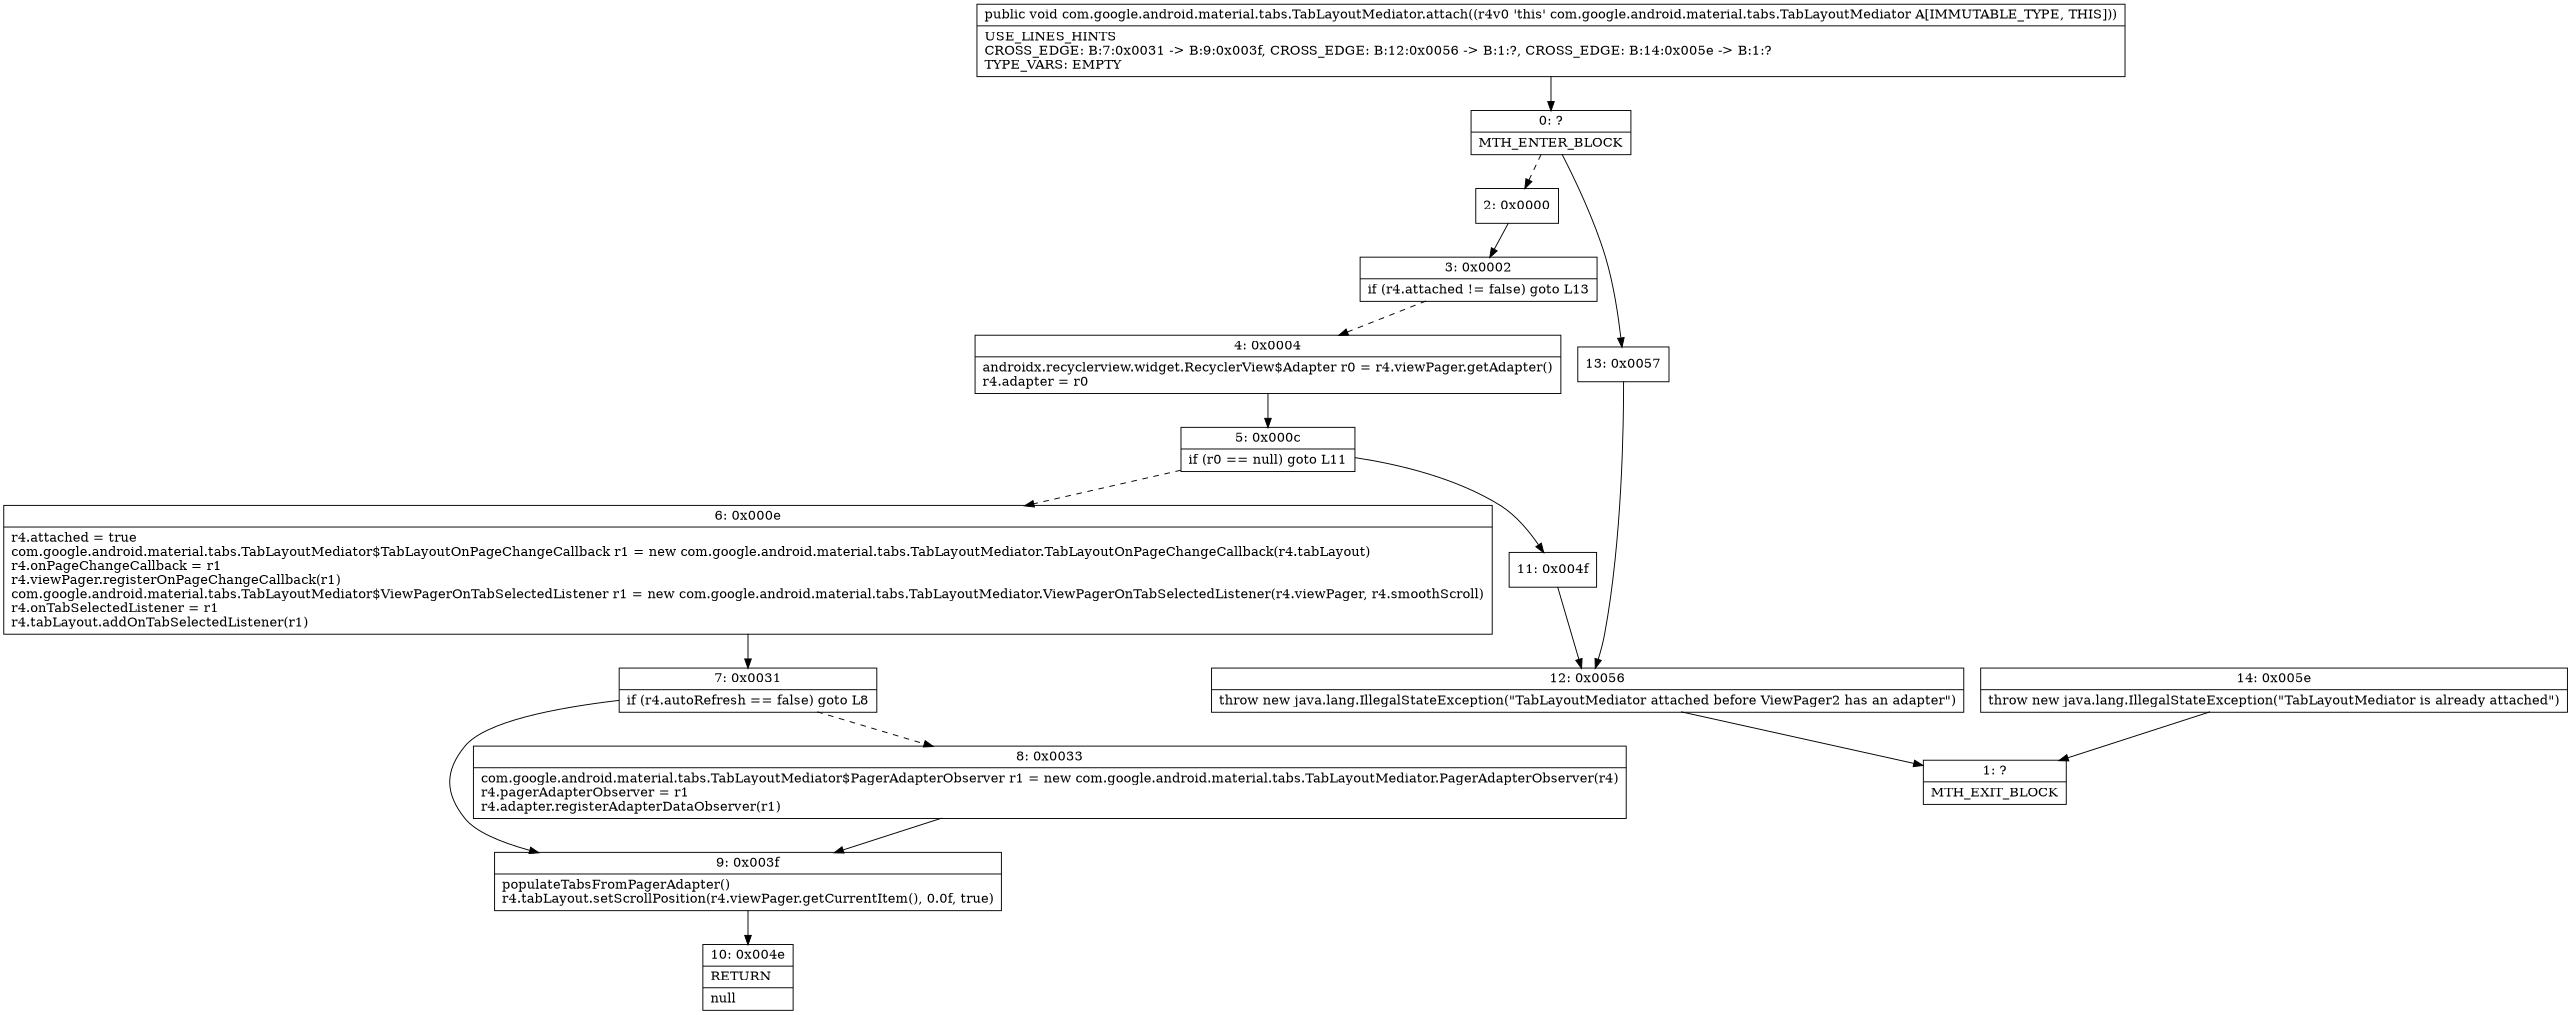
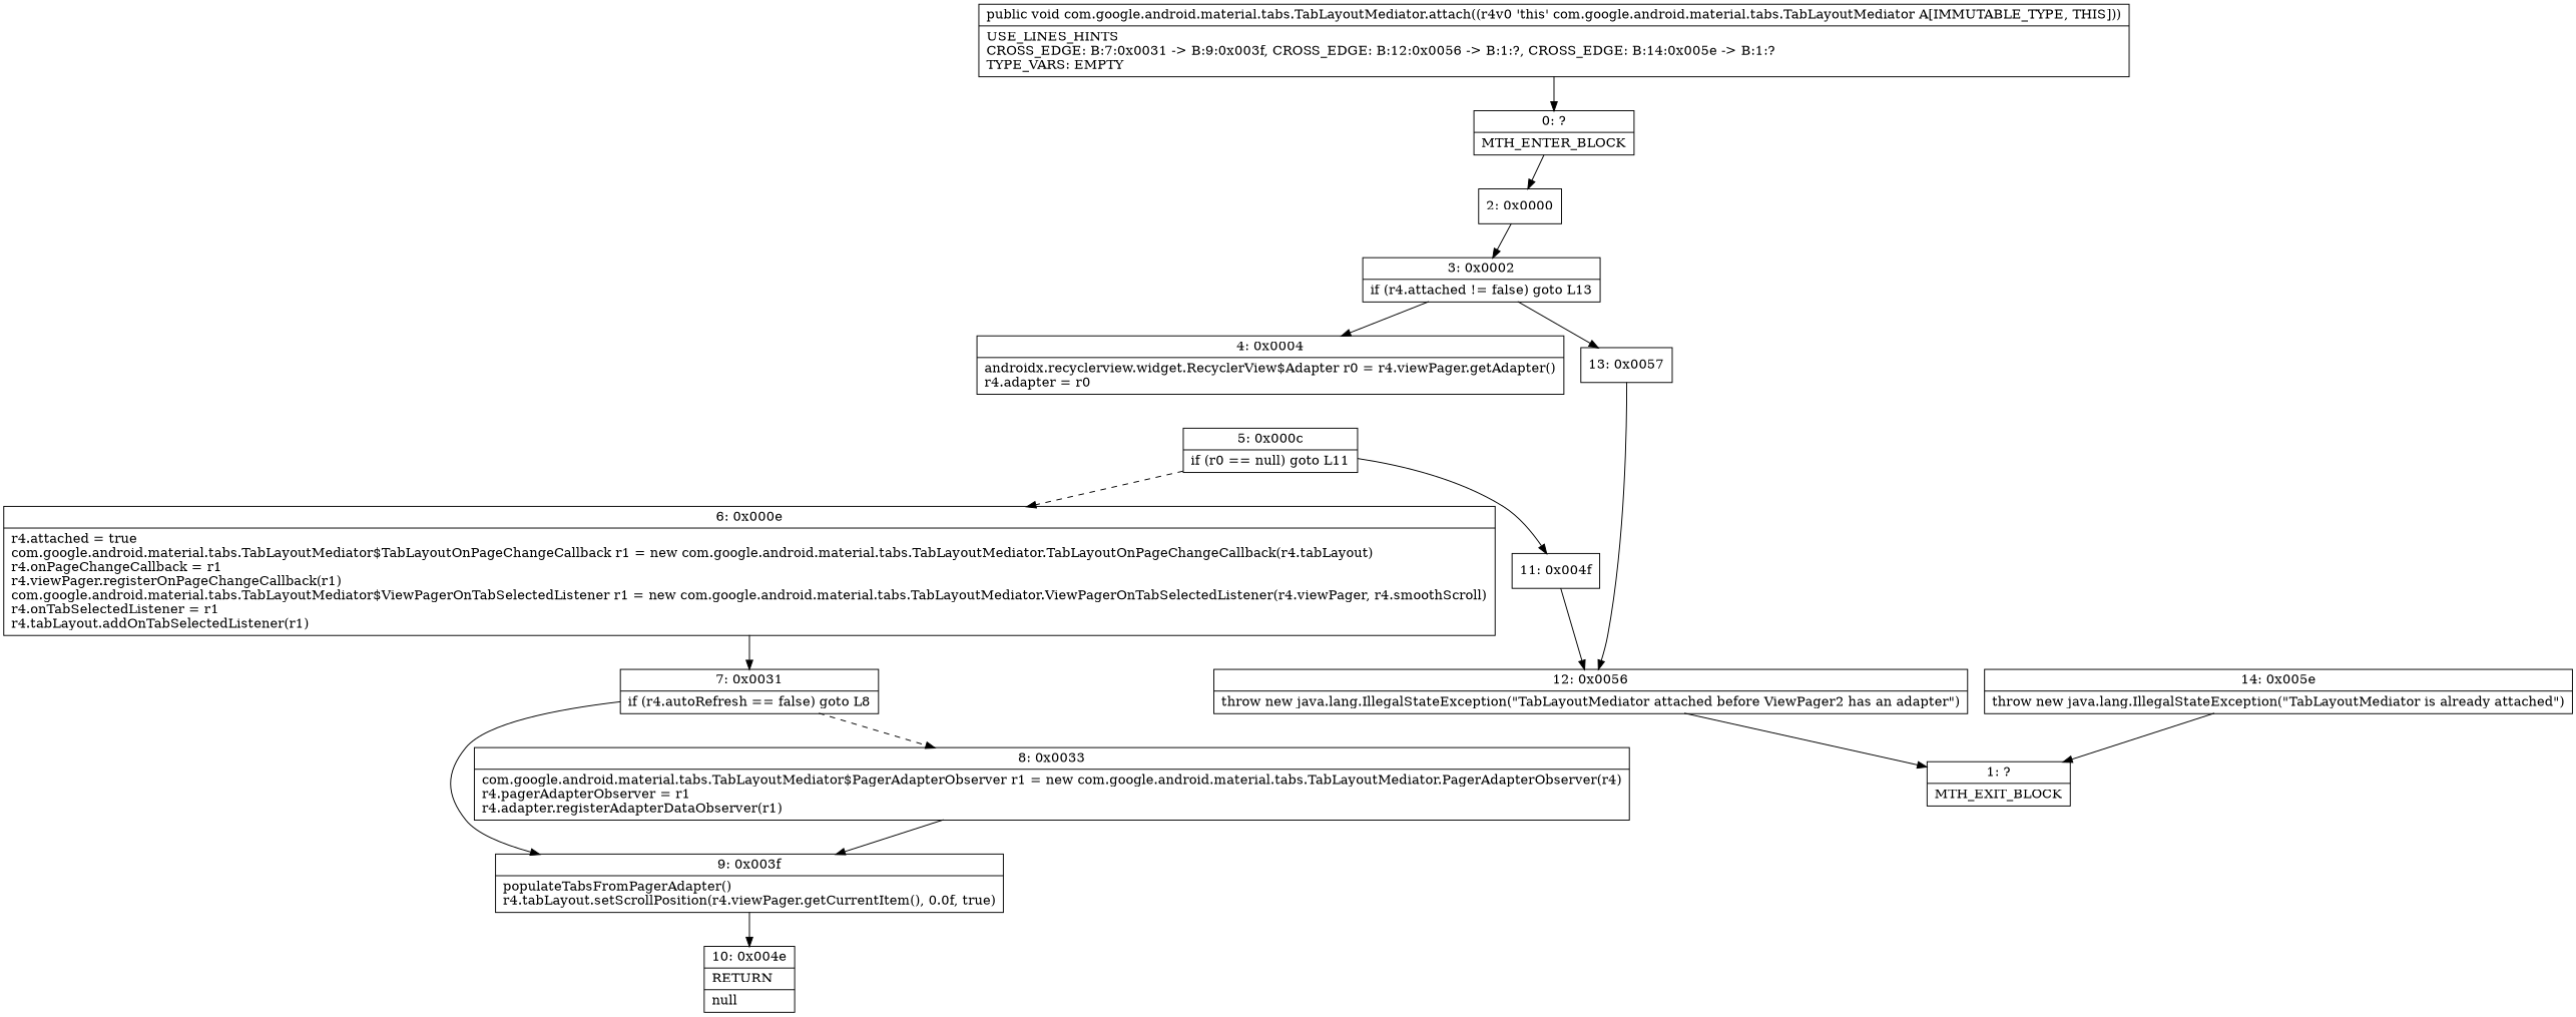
  digraph {
    node [shape=record]
    n1 [label="{0\:\ ?|MTH_ENTER_BLOCK\l}"]
    n2 [label="{2\:\ 0x0000}"]
    n3 [label="{3\:\ 0x0002|if (r4.attached != false) goto L13\l}"]
    n4 [label="{4\:\ 0x0004|androidx.recyclerview.widget.RecyclerView$Adapter r0 = r4.viewPager.getAdapter()\lr4.adapter = r0\l}"]
    n5 [label="{13\:\ 0x0057}"]
    n6 [label="{5\:\ 0x000c|if (r0 == null) goto L11\l}"]
    n7 [label="{12\:\ 0x0056|throw new java.lang.IllegalStateException(\"TabLayoutMediator attached before ViewPager2 has an adapter\")\l}"]
    n8 [label="{6\:\ 0x000e|r4.attached = true\lcom.google.android.material.tabs.TabLayoutMediator$TabLayoutOnPageChangeCallback r1 = new com.google.android.material.tabs.TabLayoutMediator.TabLayoutOnPageChangeCallback(r4.tabLayout)\lr4.onPageChangeCallback = r1\lr4.viewPager.registerOnPageChangeCallback(r1)\lcom.google.android.material.tabs.TabLayoutMediator$ViewPagerOnTabSelectedListener r1 = new com.google.android.material.tabs.TabLayoutMediator.ViewPagerOnTabSelectedListener(r4.viewPager, r4.smoothScroll)\lr4.onTabSelectedListener = r1\lr4.tabLayout.addOnTabSelectedListener(r1)\l}"]
    n9 [label="{11\:\ 0x004f}"]
    n10 [label="{7\:\ 0x0031|if (r4.autoRefresh == false) goto L8\l}"]
    n11 [label="{8\:\ 0x0033|com.google.android.material.tabs.TabLayoutMediator$PagerAdapterObserver r1 = new com.google.android.material.tabs.TabLayoutMediator.PagerAdapterObserver(r4)\lr4.pagerAdapterObserver = r1\lr4.adapter.registerAdapterDataObserver(r1)\l}"]
    n12 [label="{9\:\ 0x003f|populateTabsFromPagerAdapter()\lr4.tabLayout.setScrollPosition(r4.viewPager.getCurrentItem(), 0.0f, true)\l}"]
    n13 [label="{10\:\ 0x004e|RETURN\l|null\l}"]
    n14 [label="{1\:\ ?|MTH_EXIT_BLOCK\l}"]
    n15 [label="{14\:\ 0x005e|throw new java.lang.IllegalStateException(\"TabLayoutMediator is already attached\")\l}"]
    n16 [label="{public void com.google.android.material.tabs.TabLayoutMediator.attach((r4v0 'this' com.google.android.material.tabs.TabLayoutMediator A[IMMUTABLE_TYPE, THIS]))  | USE_LINES_HINTS\lCROSS_EDGE: B:7:0x0031 \-\> B:9:0x003f, CROSS_EDGE: B:12:0x0056 \-\> B:1:?, CROSS_EDGE: B:14:0x005e \-\> B:1:?\lTYPE_VARS: EMPTY\l}"]
-   n1 -> n2 [style=dashed]
+   n1 -> n2
    n2 -> n3
-   n3 -> n4 [style=dashed]
-   n1 -> n5
-   n4 -> n6
+   n3 -> n4 [style=solid]
+   n3 -> n5
    n5 -> n7
    n6 -> n8 [style=dashed]
    n6 -> n9
    n7 -> n14
    n8 -> n10
    n9 -> n7
    n10 -> n11 [style=dashed]
    n10 -> n12
    n11 -> n12
    n12 -> n13
    n15 -> n14
    n16 -> n1
  }
